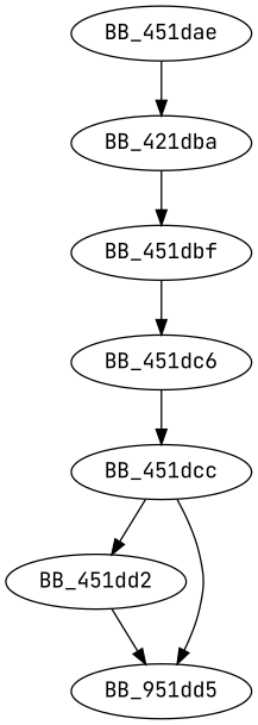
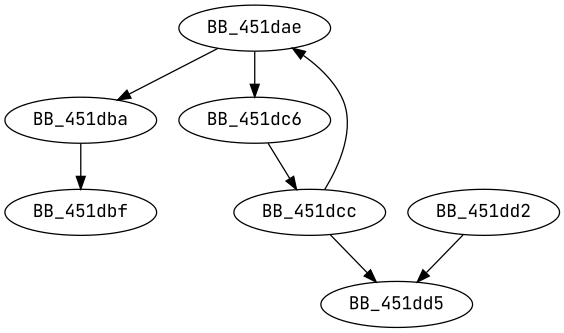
  digraph {
    fontname="JetBrains Mono"
    node [fontname="JetBrains Mono"]
    edge [fontname="JetBrains Mono"]
    BB_451dae
-   BB_451dba [label=BB_421dba]
+   BB_451dba
    BB_451dbf
    BB_451dc6
    BB_451dcc
    BB_451dd2
-   BB_451dd5 [label=BB_951dd5]
+   BB_451dd5
    BB_451dae -> BB_451dba
    BB_451dba -> BB_451dbf
-   BB_451dbf -> BB_451dc6
+   BB_451dae -> BB_451dc6
    BB_451dc6 -> BB_451dcc
-   BB_451dcc -> BB_451dd2
+   BB_451dcc -> BB_451dae
    BB_451dcc -> BB_451dd5
    BB_451dd2 -> BB_451dd5
  }
